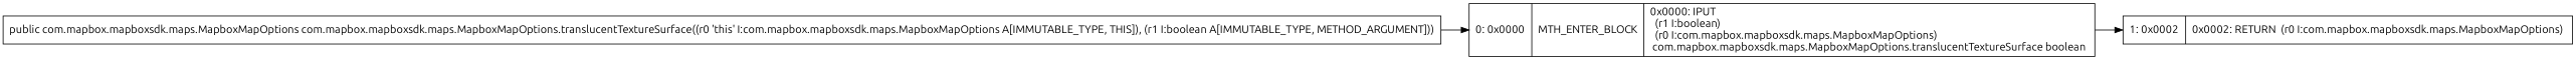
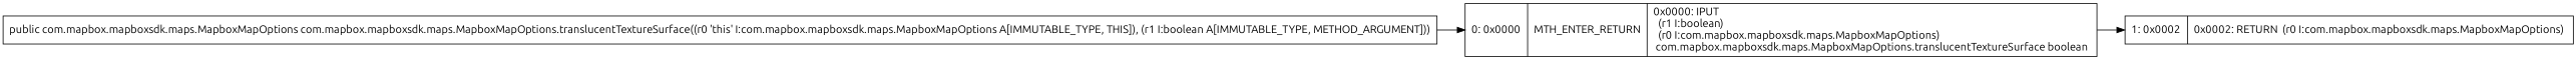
  digraph {
    rankdir=LR
    fontname=Ubuntu
    node [shape=record fontname=Ubuntu]
    edge [fontname=Ubuntu]
-   n1 [label="{0\:\ 0x0000|MTH_ENTER_BLOCK\l|0x0000: IPUT  \l  (r1 I:boolean)\l  (r0 I:com.mapbox.mapboxsdk.maps.MapboxMapOptions)\l com.mapbox.mapboxsdk.maps.MapboxMapOptions.translucentTextureSurface boolean \l}"]
+   n1 [label="{0\:\ 0x0000|MTH_ENTER_RETURN\l|0x0000: IPUT  \l  (r1 I:boolean)\l  (r0 I:com.mapbox.mapboxsdk.maps.MapboxMapOptions)\l com.mapbox.mapboxsdk.maps.MapboxMapOptions.translucentTextureSurface boolean \l}"]
    n2 [label="{1\:\ 0x0002|0x0002: RETURN  (r0 I:com.mapbox.mapboxsdk.maps.MapboxMapOptions) \l}"]
    n3 [label="{public com.mapbox.mapboxsdk.maps.MapboxMapOptions com.mapbox.mapboxsdk.maps.MapboxMapOptions.translucentTextureSurface((r0 'this' I:com.mapbox.mapboxsdk.maps.MapboxMapOptions A[IMMUTABLE_TYPE, THIS]), (r1 I:boolean A[IMMUTABLE_TYPE, METHOD_ARGUMENT])) }"]
    n1 -> n2
    n3 -> n1
  }
